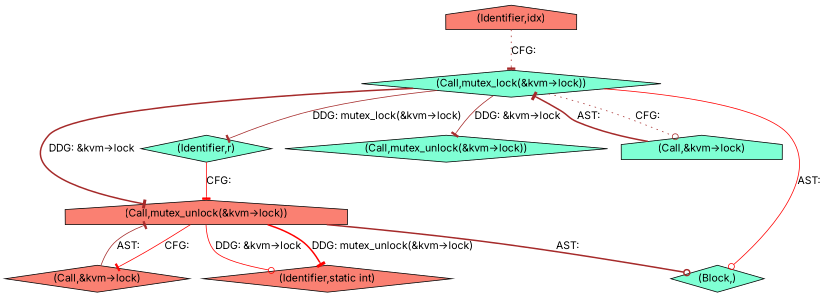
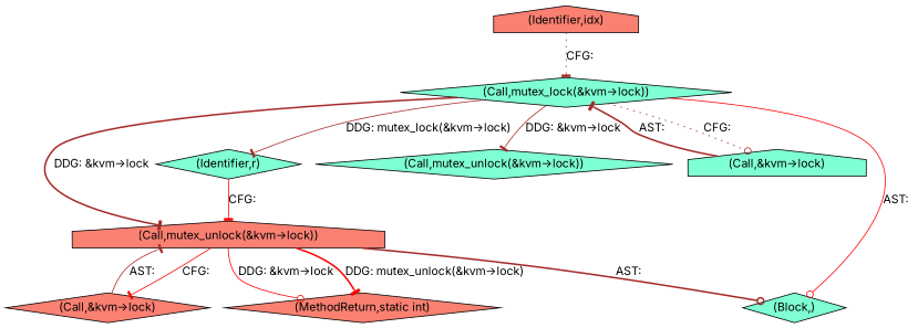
  digraph {
    fontname=Inter
    node [fillcolor=aquamarine fontname=Inter shape=diamond style=filled]
    edge [arrowhead=tee color=brown fontname=Inter style=solid]
    n1 [fillcolor=salmon label="(Call,mutex_unlock(&kvm->lock))" shape=house]
    n2 [fillcolor=salmon label="(Call,&kvm->lock)"]
    n3 [label="(Block,)"]
-   n4 [fillcolor=salmon label="(Identifier,static int)"]
+   n4 [fillcolor=salmon label="(MethodReturn,static int)"]
    n5 [label="(Call,mutex_lock(&kvm->lock))"]
    n6 [label="(Call,mutex_unlock(&kvm->lock))"]
    n7 [label="(Call,&kvm->lock)" shape=house]
    n8 [label="(Identifier,r)"]
    n9 [fillcolor=salmon label="(Identifier,idx)" shape=house]
    n1 -> n2 [color=red label="CFG: "]
    n1 -> n3 [arrowhead=odot label="AST: " style=bold]
    n1 -> n4 [arrowhead=odot color=red label="DDG: &kvm->lock"]
    n1 -> n4 [color=red label="DDG: mutex_unlock(&kvm->lock)" style=bold]
    n2 -> n1 [label="AST: "]
    n5 -> n1 [label="DDG: &kvm->lock" style=bold]
    n5 -> n3 [arrowhead=odot color=red label="AST: "]
    n5 -> n6 [label="DDG: &kvm->lock"]
    n5 -> n7 [arrowhead=odot label="CFG: " style=dotted]
    n5 -> n8 [label="DDG: mutex_lock(&kvm->lock)"]
    n7 -> n5 [label="AST: " style=bold]
    n8 -> n1 [color=red label="CFG: "]
    n9 -> n5 [label="CFG: " style=dotted]
  }
